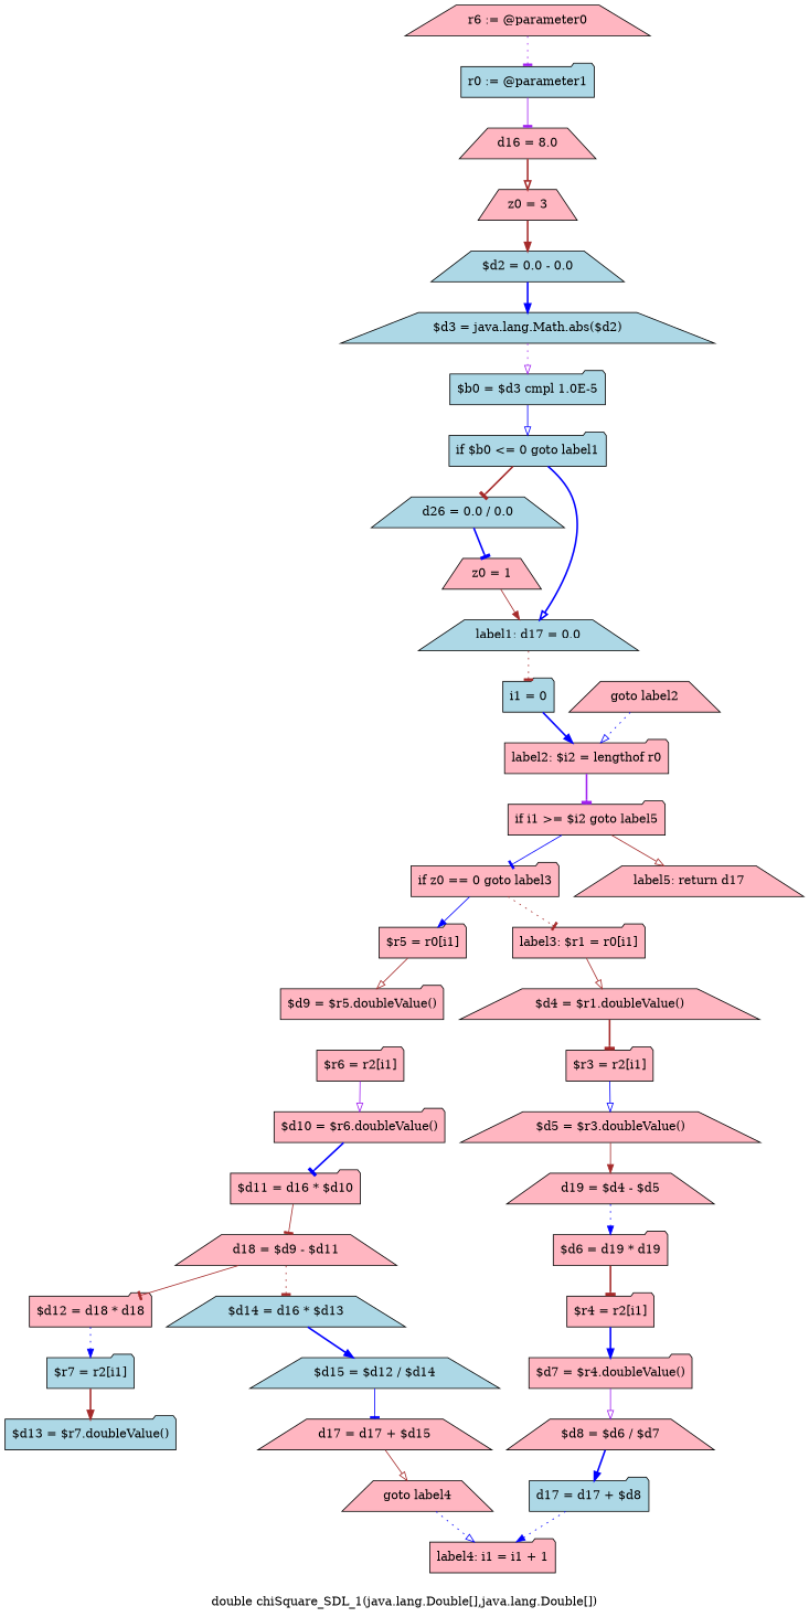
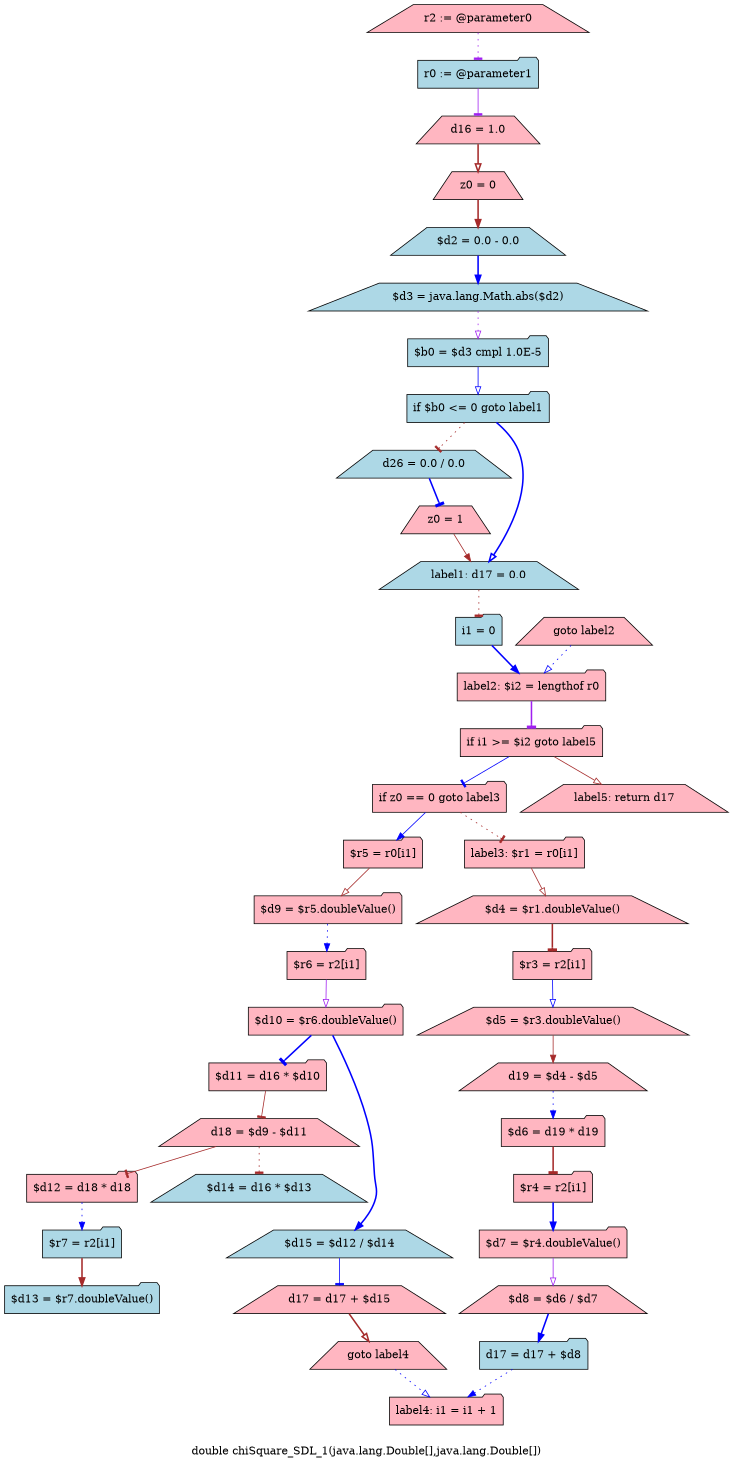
  digraph {
    label="double chiSquare_SDL_1(java.lang.Double[],java.lang.Double[])"
    node [fillcolor=lightpink shape=folder style=filled]
    edge [arrowhead=tee color=blue style=solid]
-   n1 [label="r6 := @parameter0" shape=trapezium]
+   n1 [label="r2 := @parameter0" shape=trapezium]
    n2 [fillcolor=lightblue label="r0 := @parameter1"]
-   n3 [label="d16 = 8.0" shape=trapezium]
-   n4 [label="z0 = 3" shape=trapezium]
+   n3 [label="d16 = 1.0" shape=trapezium]
+   n4 [label="z0 = 0" shape=trapezium]
    n5 [fillcolor=lightblue label="$d2 = 0.0 - 0.0" shape=trapezium]
    n6 [fillcolor=lightblue label="$d3 = java.lang.Math.abs($d2)" shape=trapezium]
    n7 [fillcolor=lightblue label="$b0 = $d3 cmpl 1.0E-5"]
    n8 [fillcolor=lightblue label="if $b0 <= 0 goto label1"]
    n9 [fillcolor=lightblue label="d26 = 0.0 / 0.0" shape=trapezium]
    n10 [fillcolor=lightblue label="label1: d17 = 0.0" shape=trapezium]
    n11 [label="z0 = 1" shape=trapezium]
    n12 [fillcolor=lightblue label="i1 = 0"]
    n13 [label="label2: $i2 = lengthof r0"]
    n14 [label="if i1 >= $i2 goto label5"]
    n15 [label="if z0 == 0 goto label3"]
    n16 [label="label5: return d17" shape=trapezium]
    n17 [label="$r5 = r0[i1]"]
    n18 [label="label3: $r1 = r0[i1]"]
    n19 [label="$d9 = $r5.doubleValue()"]
    n20 [label="$d4 = $r1.doubleValue()" shape=trapezium]
    n21 [label="$r6 = r2[i1]"]
    n22 [label="$r3 = r2[i1]"]
    n23 [label="$d10 = $r6.doubleValue()"]
    n24 [label="$d11 = d16 * $d10"]
    n25 [label="d18 = $d9 - $d11" shape=trapezium]
    n26 [label="$d12 = d18 * d18"]
    n27 [fillcolor=lightblue label="$d14 = d16 * $d13" shape=trapezium]
    n28 [fillcolor=lightblue label="$r7 = r2[i1]"]
    n29 [fillcolor=lightblue label="$d13 = $r7.doubleValue()"]
    n30 [fillcolor=lightblue label="$d15 = $d12 / $d14" shape=trapezium]
    n31 [label="d17 = d17 + $d15" shape=trapezium]
    n32 [label="goto label4" shape=trapezium]
    n33 [label="label4: i1 = i1 + 1"]
    n34 [label="goto label2" shape=trapezium]
    n35 [label="$d5 = $r3.doubleValue()" shape=trapezium]
    n36 [label="d19 = $d4 - $d5" shape=trapezium]
    n37 [label="$d6 = d19 * d19"]
    n38 [label="$r4 = r2[i1]"]
    n39 [label="$d7 = $r4.doubleValue()"]
    n40 [label="$d8 = $d6 / $d7" shape=trapezium]
    n41 [fillcolor=lightblue label="d17 = d17 + $d8"]
    n1 -> n2 [color=purple style=dotted]
    n2 -> n3 [color=purple]
    n3 -> n4 [arrowhead=onormal color=brown style=bold]
    n4 -> n5 [arrowhead=normal color=brown style=bold]
    n5 -> n6 [arrowhead=normal style=bold]
    n6 -> n7 [arrowhead=onormal color=purple style=dotted]
    n7 -> n8 [arrowhead=onormal]
-   n8 -> n9 [color=brown style=bold]
+   n8 -> n9 [color=brown style=dotted]
    n8 -> n10 [arrowhead=onormal style=bold]
    n9 -> n11 [style=bold]
    n10 -> n12 [color=brown style=dotted]
    n11 -> n10 [arrowhead=normal color=brown]
    n12 -> n13 [arrowhead=normal style=bold]
    n13 -> n14 [color=purple style=bold]
    n14 -> n15
    n14 -> n16 [arrowhead=onormal color=brown]
    n15 -> n17 [arrowhead=normal]
    n15 -> n18 [color=brown style=dotted]
    n17 -> n19 [arrowhead=onormal color=brown]
    n18 -> n20 [arrowhead=onormal color=brown]
+   n19 -> n21 [arrowhead=normal style=dotted]
    n20 -> n22 [color=brown style=bold]
    n21 -> n23 [arrowhead=onormal color=purple]
    n22 -> n35 [arrowhead=onormal]
    n23 -> n24 [style=bold]
    n24 -> n25 [color=brown]
    n25 -> n26 [color=brown]
    n25 -> n27 [color=brown style=dotted]
    n26 -> n28 [arrowhead=normal style=dotted]
-   n27 -> n30 [arrowhead=normal style=bold]
+   n23 -> n30 [arrowhead=normal style=bold]
    n28 -> n29 [arrowhead=normal color=brown style=bold]
    n30 -> n31
-   n31 -> n32 [arrowhead=onormal color=brown]
+   n31 -> n32 [arrowhead=onormal color=brown style=bold]
    n32 -> n33 [arrowhead=onormal style=dotted]
    n34 -> n13 [arrowhead=onormal style=dotted]
    n35 -> n36 [arrowhead=normal color=brown]
    n36 -> n37 [arrowhead=normal style=dotted]
    n37 -> n38 [color=brown style=bold]
    n38 -> n39 [arrowhead=normal style=bold]
    n39 -> n40 [arrowhead=onormal color=purple]
    n40 -> n41 [arrowhead=normal style=bold]
    n41 -> n33 [arrowhead=normal style=dotted]
  }
